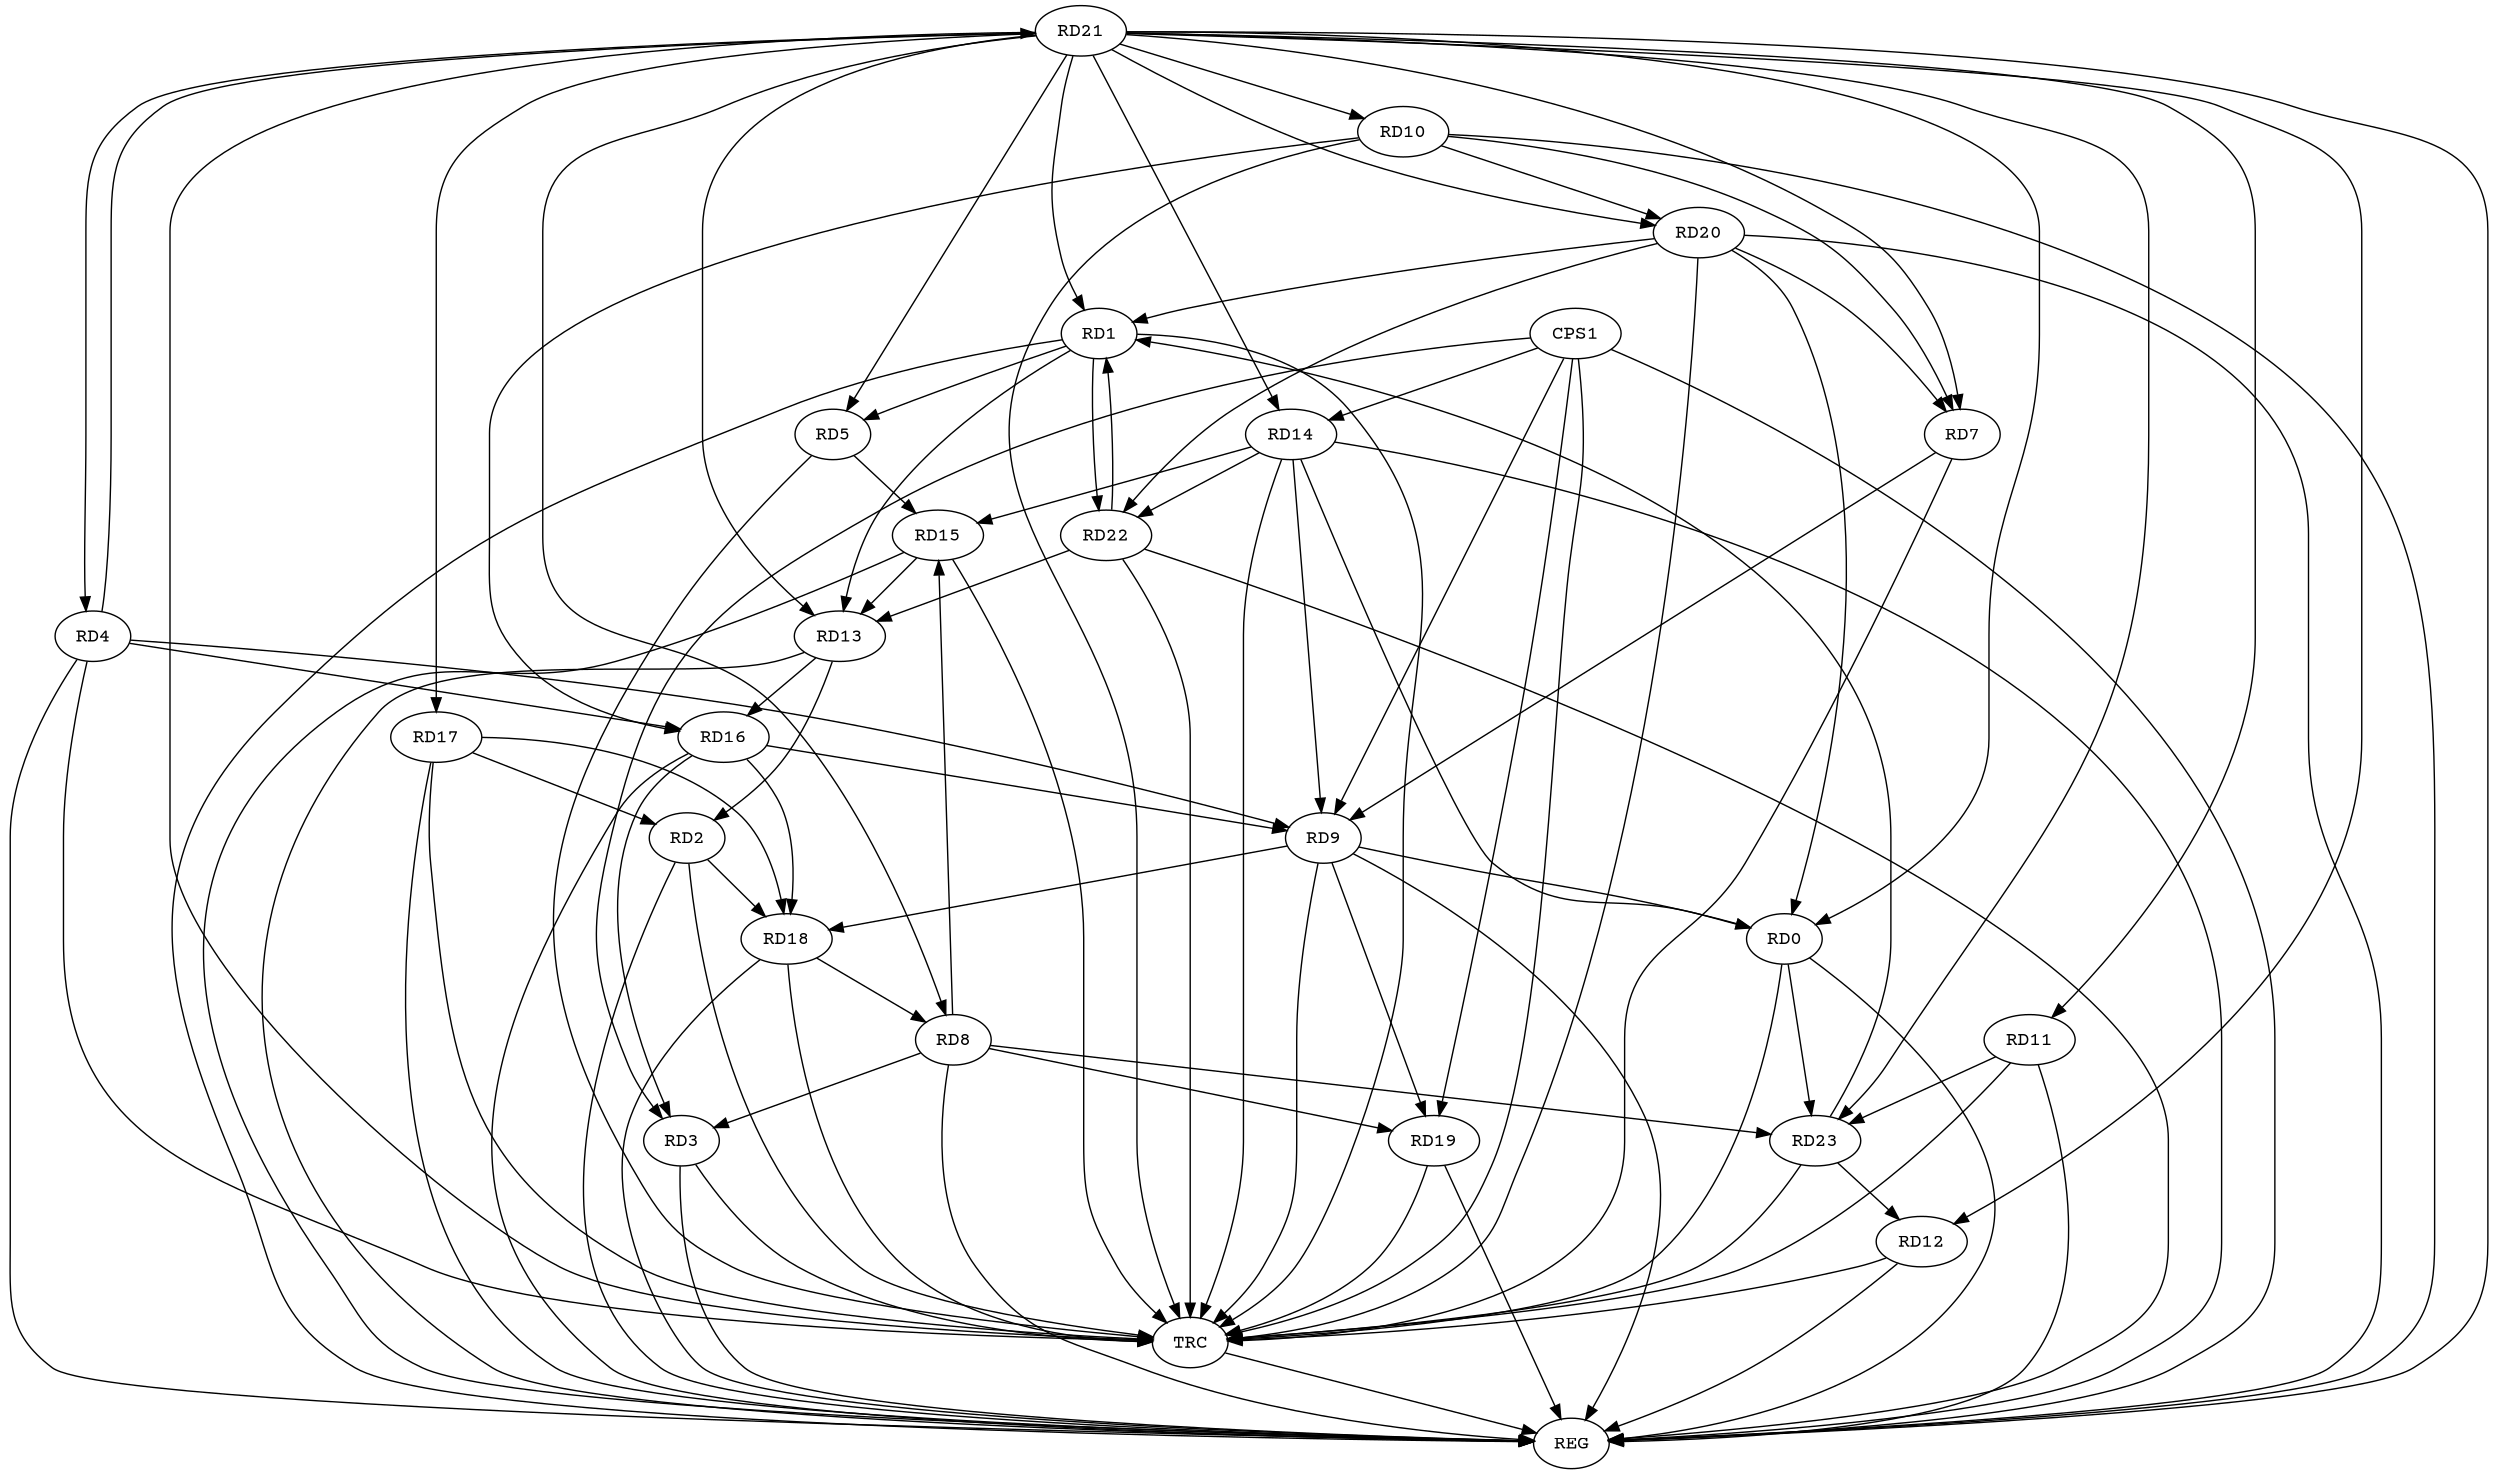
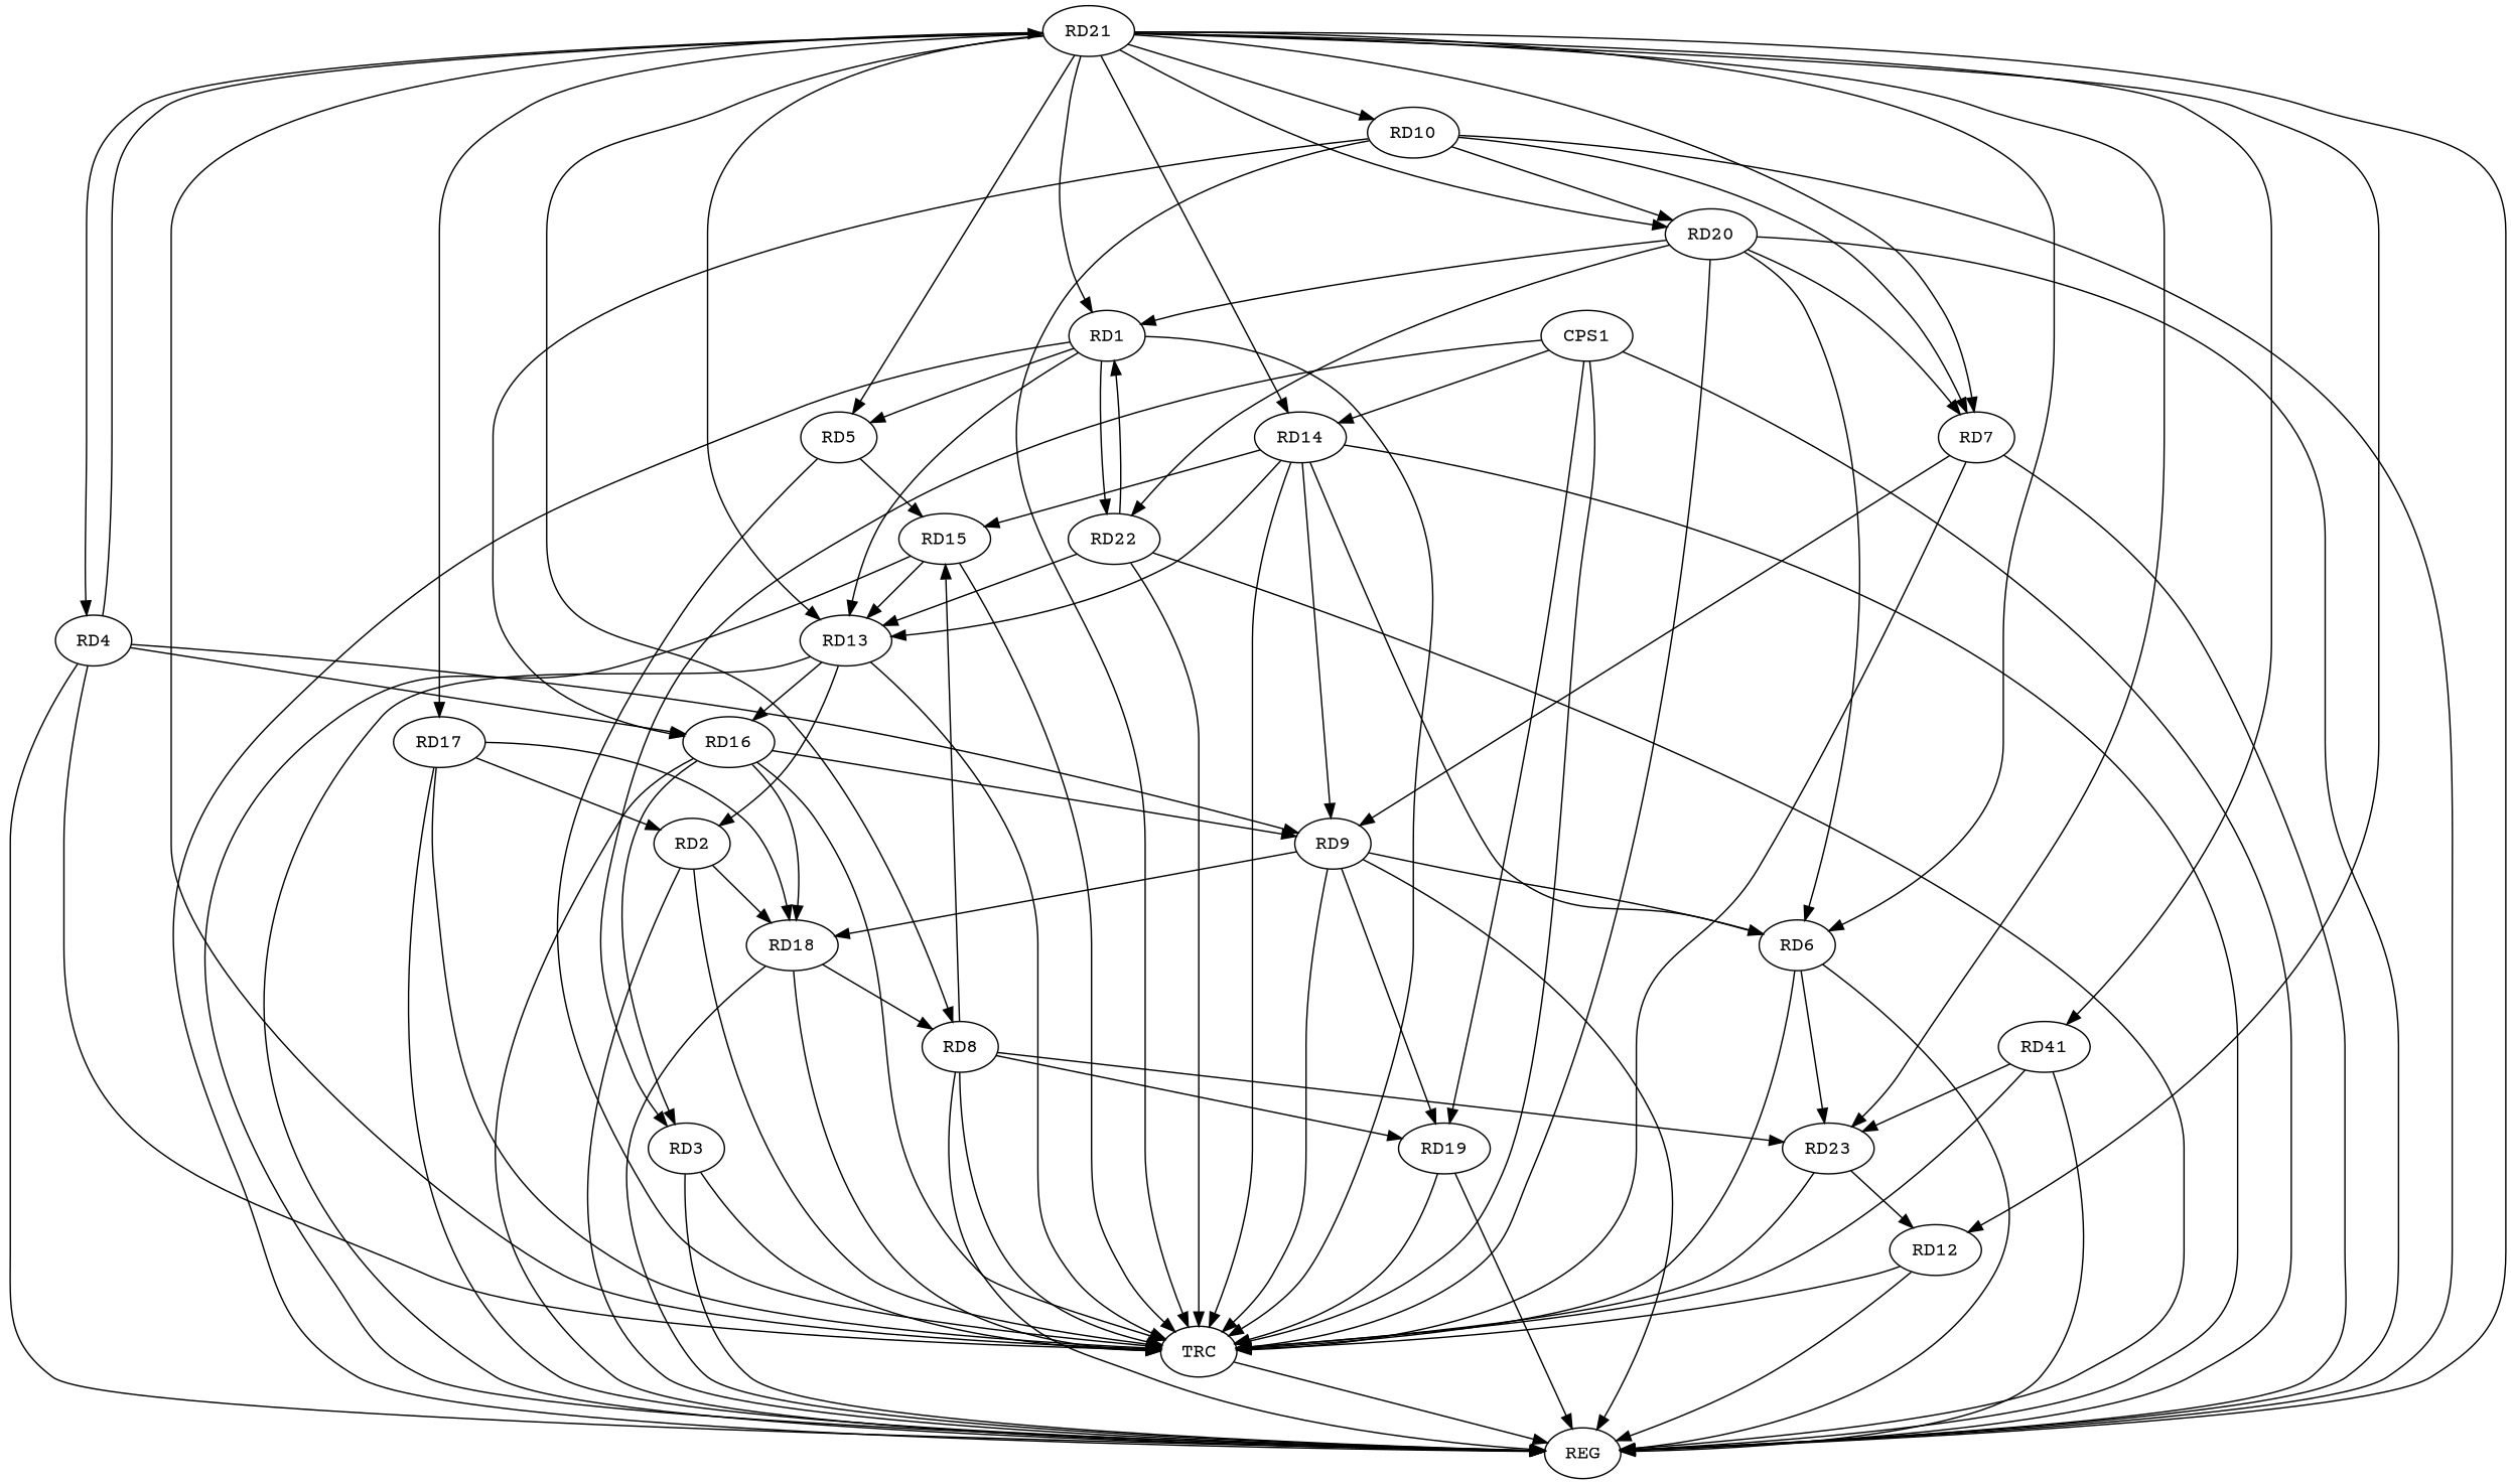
  strict digraph {
    fontname="Courier Prime"
    node [fontname="Courier Prime"]
    edge [fontname="Courier Prime"]
    n1 [label=RD1]
    n2 [label=RD5]
    n3 [label=RD13]
    n4 [label=RD22]
    n5 [label=REG]
    n6 [label=TRC]
    n7 [label=RD15]
    n8 [label=RD2]
    n9 [label=RD16]
    n10 [label=RD18]
    n11 [label=RD8]
    n12 [label=RD3]
    n13 [label=RD4]
    n14 [label=RD9]
    n15 [label=RD21]
-   n16 [label=RD0]
+   n16 [label=RD6]
    n17 [label=RD19]
    n18 [label=RD23]
    n19 [label=RD7]
    n20 [label=RD10]
    n21 [label=RD20]
-   n22 [label=RD11]
+   n22 [label=RD41]
    n23 [label=RD12]
    n24 [label=RD14]
    n25 [label=RD17]
    n26 [label=CPS1]
    n1 -> n2
    n1 -> n3
    n1 -> n4
    n1 -> n5
    n1 -> n6
    n2 -> n6
    n2 -> n7
    n3 -> n5
+   n3 -> n6
    n3 -> n8
    n3 -> n9
    n4 -> n1
    n4 -> n3
    n4 -> n5
    n4 -> n6
    n6 -> n5
    n7 -> n3
    n7 -> n5
    n7 -> n6
    n8 -> n5
    n8 -> n6
    n8 -> n10
    n9 -> n5
+   n9 -> n6
    n9 -> n10
    n9 -> n12
    n9 -> n14
    n10 -> n5
    n10 -> n6
    n10 -> n11
    n11 -> n5
-   n11 -> n12
+   n11 -> n6
    n11 -> n7
    n11 -> n17
    n11 -> n18
    n12 -> n5
    n12 -> n6
    n13 -> n5
    n13 -> n6
    n13 -> n9
    n13 -> n14
    n13 -> n15
    n14 -> n5
    n14 -> n6
    n14 -> n10
    n14 -> n16
    n14 -> n17
    n15 -> n1
    n15 -> n2
    n15 -> n3
    n15 -> n5
    n15 -> n6
    n15 -> n11
    n15 -> n13
    n15 -> n16
    n15 -> n18
    n15 -> n19
    n15 -> n20
    n15 -> n21
    n15 -> n22
    n15 -> n23
    n15 -> n24
    n15 -> n25
    n16 -> n5
    n16 -> n6
    n16 -> n18
    n17 -> n5
    n17 -> n6
-   n18 -> n1
    n18 -> n6
    n18 -> n23
+   n19 -> n5
    n19 -> n6
    n19 -> n14
    n20 -> n5
    n20 -> n6
    n20 -> n9
    n20 -> n19
    n20 -> n21
    n21 -> n1
    n21 -> n4
    n21 -> n5
    n21 -> n6
    n21 -> n16
    n21 -> n19
    n22 -> n5
    n22 -> n6
    n22 -> n18
    n23 -> n5
    n23 -> n6
-   n24 -> n4
+   n24 -> n3
    n24 -> n5
    n24 -> n6
    n24 -> n7
    n24 -> n14
    n24 -> n16
    n25 -> n5
    n25 -> n6
    n25 -> n8
    n25 -> n10
    n26 -> n5
    n26 -> n6
    n26 -> n12
-   n26 -> n14
    n26 -> n17
    n26 -> n24
  }
